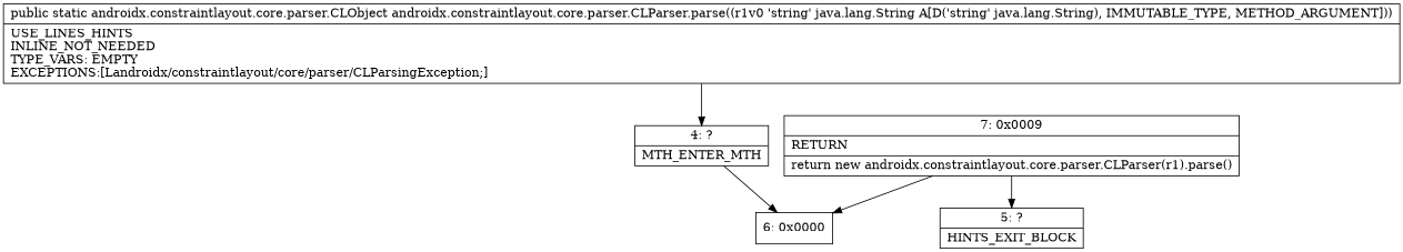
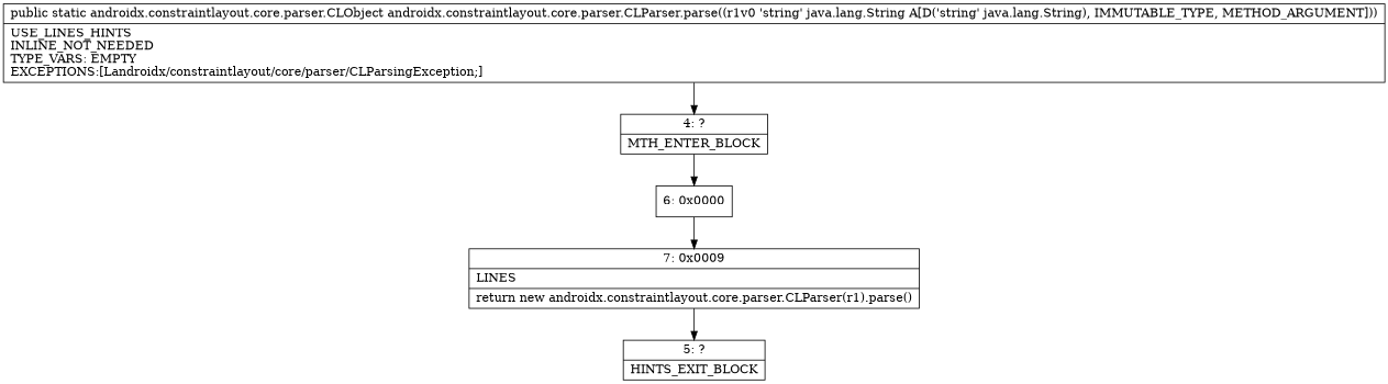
  digraph {
    node [shape=record]
-   n1 [label="{4\:\ ?|MTH_ENTER_MTH\l}"]
+   n1 [label="{4\:\ ?|MTH_ENTER_BLOCK\l}"]
    n2 [label="{6\:\ 0x0000}"]
-   n3 [label="{7\:\ 0x0009|RETURN\l|return new androidx.constraintlayout.core.parser.CLParser(r1).parse()\l}"]
+   n3 [label="{7\:\ 0x0009|LINES\l|return new androidx.constraintlayout.core.parser.CLParser(r1).parse()\l}"]
    n4 [label="{5\:\ ?|HINTS_EXIT_BLOCK\l}"]
    n5 [label="{public static androidx.constraintlayout.core.parser.CLObject androidx.constraintlayout.core.parser.CLParser.parse((r1v0 'string' java.lang.String A[D('string' java.lang.String), IMMUTABLE_TYPE, METHOD_ARGUMENT]))  | USE_LINES_HINTS\lINLINE_NOT_NEEDED\lTYPE_VARS: EMPTY\lEXCEPTIONS:[Landroidx\/constraintlayout\/core\/parser\/CLParsingException;]\l}"]
    n1 -> n2
-   n3 -> n2
+   n2 -> n3
    n3 -> n4
    n5 -> n1
  }
